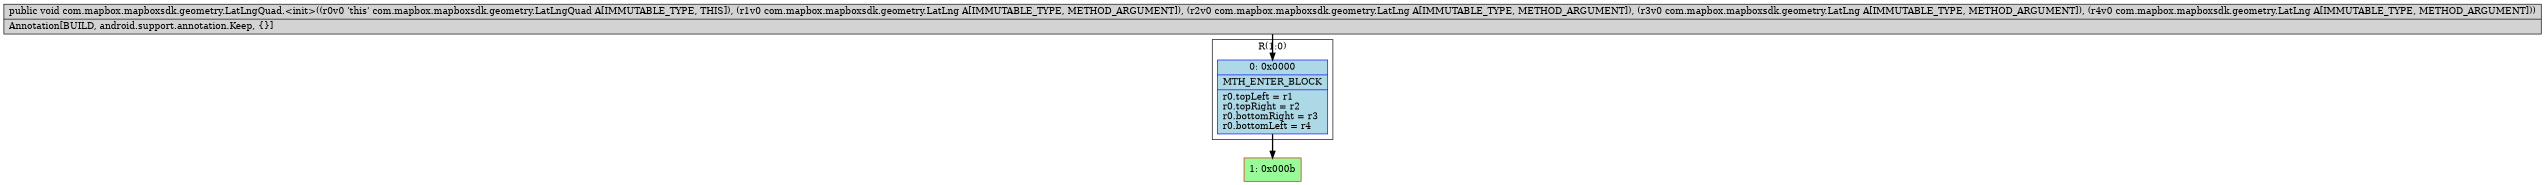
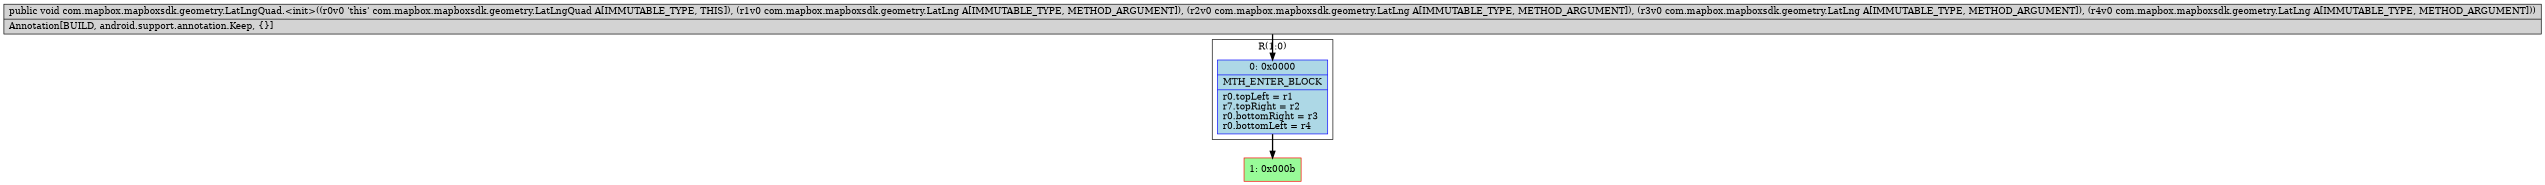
  digraph {
    node [shape=record style=filled]
    edge [style=bold]
-   n1 [color=blue label="{0\:\ 0x0000|MTH_ENTER_BLOCK\l|r0.topLeft = r1\lr0.topRight = r2\lr0.bottomRight = r3\lr0.bottomLeft = r4\l}" fillcolor=lightblue]
+   n1 [color=blue label="{0\:\ 0x0000|MTH_ENTER_BLOCK\l|r0.topLeft = r1\lr7.topRight = r2\lr0.bottomRight = r3\lr0.bottomLeft = r4\l}" fillcolor=lightblue]
    n2 [color=red label="{1\:\ 0x000b}" fillcolor=palegreen]
    n3 [label="{public void com.mapbox.mapboxsdk.geometry.LatLngQuad.\<init\>((r0v0 'this' com.mapbox.mapboxsdk.geometry.LatLngQuad A[IMMUTABLE_TYPE, THIS]), (r1v0 com.mapbox.mapboxsdk.geometry.LatLng A[IMMUTABLE_TYPE, METHOD_ARGUMENT]), (r2v0 com.mapbox.mapboxsdk.geometry.LatLng A[IMMUTABLE_TYPE, METHOD_ARGUMENT]), (r3v0 com.mapbox.mapboxsdk.geometry.LatLng A[IMMUTABLE_TYPE, METHOD_ARGUMENT]), (r4v0 com.mapbox.mapboxsdk.geometry.LatLng A[IMMUTABLE_TYPE, METHOD_ARGUMENT]))  | Annotation[BUILD, android.support.annotation.Keep, \{\}]\l}" fillcolor=lightgrey]
    subgraph cluster_1 {
      label="R(1:0)"
      n1
    }
    n1 -> n2
    n3 -> n1
  }
